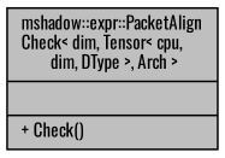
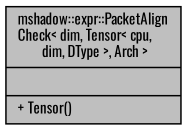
  digraph {
    fontname=Oswald
-   n1 [color=black fillcolor=grey75 fontcolor=black fontname=Oswald fontsize=10 height=0.2 label="{mshadow::expr::PacketAlign\lCheck\< dim, Tensor\< cpu,\l dim, DType \>, Arch \>\n||+ Check()\l}" shape=record style=filled width=0.4]
+   n1 [color=black fillcolor=grey75 fontcolor=black fontname=Oswald fontsize=10 height=0.2 label="{mshadow::expr::PacketAlign\lCheck\< dim, Tensor\< cpu,\l dim, DType \>, Arch \>\n||+ Tensor()\l}" shape=record style=filled width=0.4]
  }
